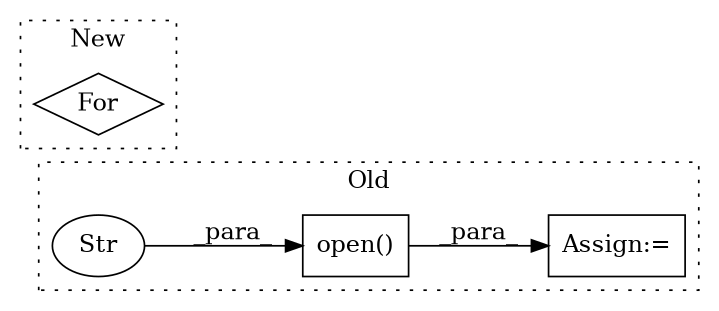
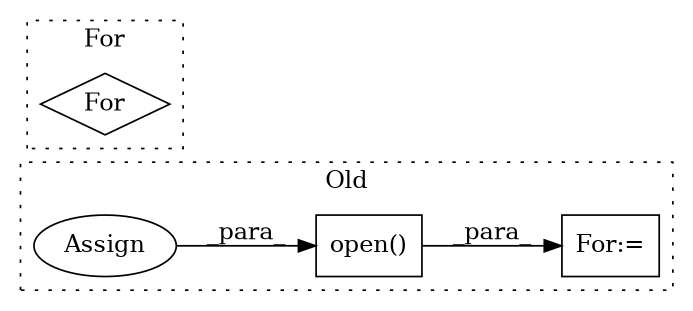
  digraph {
    rankdir=LR
    node [l=3 shape=box]
    n1 [a=75 l="18,1" label="open()" s="1954,1975"]
-   n2 [a=68 label="Assign:=" s=1947]
-   n3 [a=66 label=Str s=1972 shape=ellipse]
+   n2 [a=68 label="For:=" s=1947]
+   n3 [a=66 label=Assign s=1972 shape=ellipse]
    n4 [a=107 l="4,14" label=For s="3335,3370" shape=diamond]
    subgraph cluster_1 {
      label=Old
      style=dotted
      n1
      n2
      n3
    }
    subgraph cluster_2 {
-     label=New
+     label=For
      style=dotted
      n4
    }
    n1 -> n2 [label=_para_]
    n3 -> n1 [label=_para_]
  }
